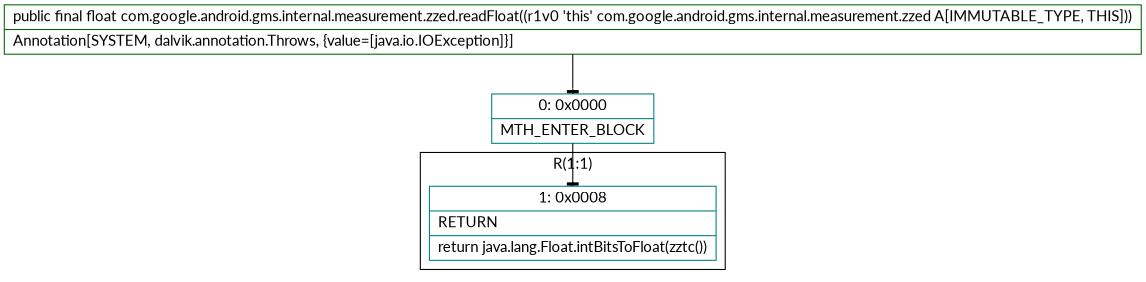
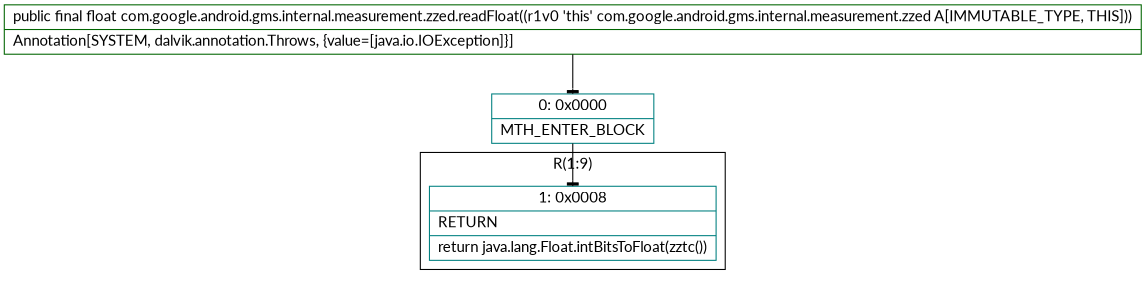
  digraph {
    fontname=Lato
    node [color=teal shape=record fontname=Lato]
    edge [color=black arrowhead=tee fontname=Lato]
    n1 [label="{1\:\ 0x0008|RETURN\l|return java.lang.Float.intBitsToFloat(zztc())\l}"]
    n2 [label="{0\:\ 0x0000|MTH_ENTER_BLOCK\l}"]
    n3 [label="{public final float com.google.android.gms.internal.measurement.zzed.readFloat((r1v0 'this' com.google.android.gms.internal.measurement.zzed A[IMMUTABLE_TYPE, THIS]))  | Annotation[SYSTEM, dalvik.annotation.Throws, \{value=[java.io.IOException]\}]\l}" color=darkgreen]
    subgraph cluster_1 {
-     label="R(1:1)"
+     label="R(1:9)"
      n1
    }
    n2 -> n1
    n3 -> n2
  }
